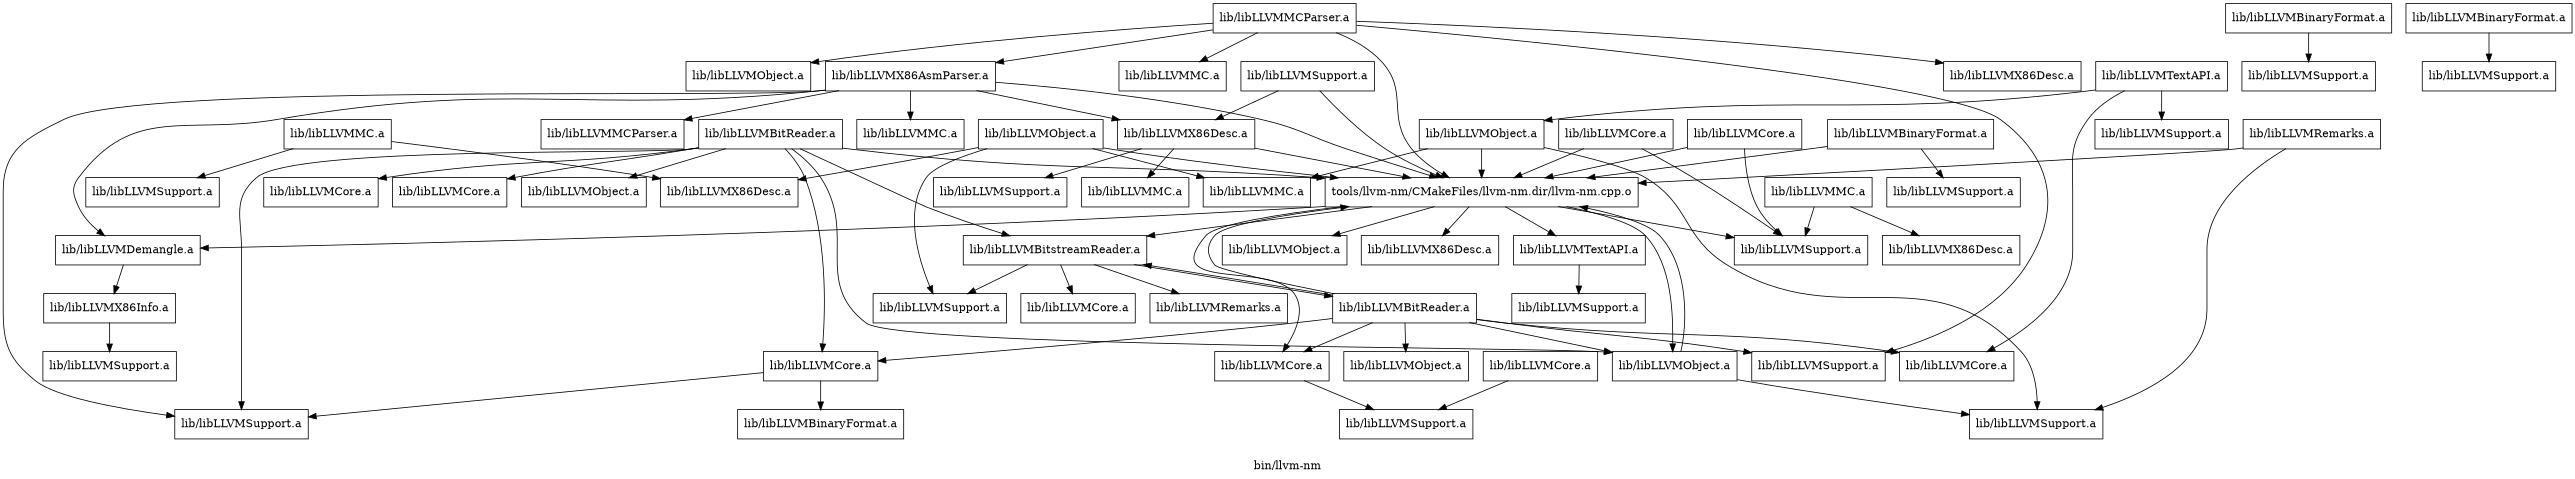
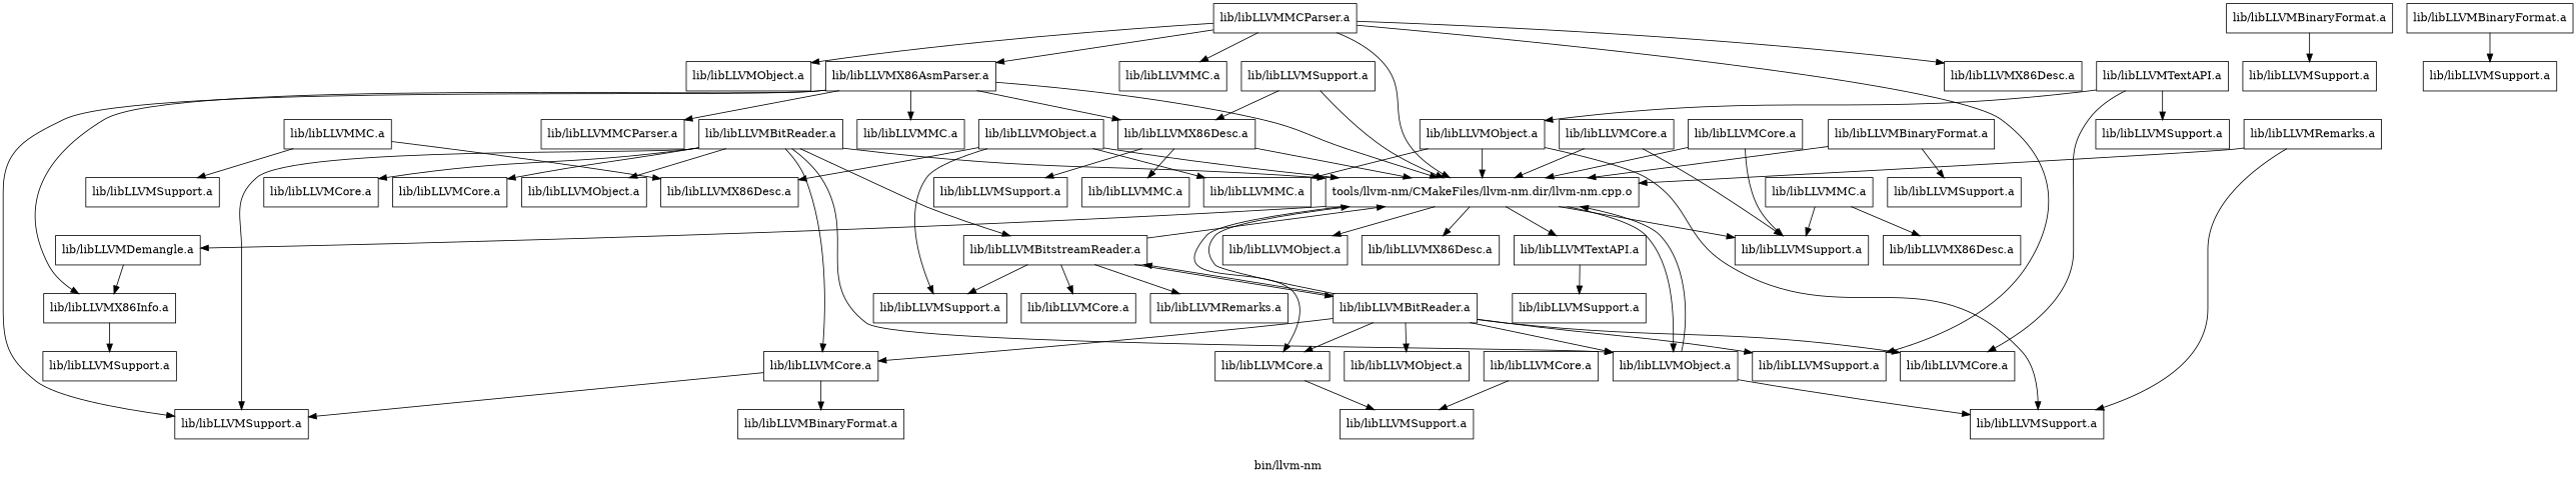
  digraph {
    label="bin/llvm-nm"
    node [shape=record]
    n1 [label="{tools/llvm-nm/CMakeFiles/llvm-nm.dir/llvm-nm.cpp.o}"]
    n2 [label="{lib/libLLVMX86Desc.a}"]
    n3 [label="{lib/libLLVMCore.a}"]
    n4 [label="{lib/libLLVMObject.a}"]
    n5 [label="{lib/libLLVMDemangle.a}"]
    n6 [label="{lib/libLLVMObject.a}"]
    n7 [label="{lib/libLLVMSupport.a}"]
    n8 [label="{lib/libLLVMTextAPI.a}"]
    n9 [label="{lib/libLLVMX86AsmParser.a}"]
    n10 [label="{lib/libLLVMX86Info.a}"]
    n11 [label="{lib/libLLVMX86Desc.a}"]
    n12 [label="{lib/libLLVMSupport.a}"]
    n13 [label="{lib/libLLVMMCParser.a}"]
    n14 [label="{lib/libLLVMMC.a}"]
    n15 [label="{lib/libLLVMSupport.a}"]
    n16 [label="{lib/libLLVMSupport.a}"]
    n17 [label="{lib/libLLVMSupport.a}"]
    n18 [label="{lib/libLLVMSupport.a}"]
    n19 [label="{lib/libLLVMSupport.a}"]
    n20 [label="{lib/libLLVMMC.a}"]
    n21 [label="{lib/libLLVMBinaryFormat.a}"]
    n22 [label="{lib/libLLVMSupport.a}"]
    n23 [label="{lib/libLLVMBinaryFormat.a}"]
    n24 [label="{lib/libLLVMSupport.a}"]
    n25 [label="{lib/libLLVMObject.a}"]
    n26 [label="{lib/libLLVMMC.a}"]
    n27 [label="{lib/libLLVMCore.a}"]
    n28 [label="{lib/libLLVMObject.a}"]
    n29 [label="{lib/libLLVMX86Desc.a}"]
    n30 [label="{lib/libLLVMSupport.a}"]
    n31 [label="{lib/libLLVMBinaryFormat.a}"]
    n32 [label="{lib/libLLVMSupport.a}"]
    n33 [label="{lib/libLLVMSupport.a}"]
    n34 [label="{lib/libLLVMTextAPI.a}"]
    n35 [label="{lib/libLLVMCore.a}"]
    n36 [label="{lib/libLLVMSupport.a}"]
    n37 [label="{lib/libLLVMMCParser.a}"]
    n38 [label="{lib/libLLVMX86Desc.a}"]
    n39 [label="{lib/libLLVMObject.a}"]
    n40 [label="{lib/libLLVMSupport.a}"]
    n41 [label="{lib/libLLVMMC.a}"]
    n42 [label="{lib/libLLVMMC.a}"]
    n43 [label="{lib/libLLVMSupport.a}"]
    n44 [label="{lib/libLLVMMC.a}"]
    n45 [label="{lib/libLLVMX86Desc.a}"]
    n46 [label="{lib/libLLVMBitReader.a}"]
    n47 [label="{lib/libLLVMObject.a}"]
    n48 [label="{lib/libLLVMCore.a}"]
    n49 [label="{lib/libLLVMBitstreamReader.a}"]
    n50 [label="{lib/libLLVMBinaryFormat.a}"]
    n51 [label="{lib/libLLVMCore.a}"]
    n52 [label="{lib/libLLVMRemarks.a}"]
    n53 [label="{lib/libLLVMCore.a}"]
    n54 [label="{lib/libLLVMCore.a}"]
    n55 [label="{lib/libLLVMBitReader.a}"]
    n56 [label="{lib/libLLVMCore.a}"]
    n57 [label="{lib/libLLVMObject.a}"]
    n58 [label="{lib/libLLVMCore.a}"]
    n59 [label="{lib/libLLVMRemarks.a}"]
    n1 -> n2
    n1 -> n3
    n1 -> n4
    n1 -> n5
    n1 -> n6
    n1 -> n7
    n1 -> n8
    n3 -> n16
    n5 -> n10
    n6 -> n1
    n6 -> n17
    n8 -> n18
    n9 -> n1
-   n9 -> n5
+   n9 -> n10
    n9 -> n11
    n9 -> n12
    n9 -> n13
    n9 -> n14
    n10 -> n15
    n11 -> n1
    n11 -> n19
    n11 -> n20
    n21 -> n22
    n23 -> n1
    n23 -> n24
    n25 -> n1
    n25 -> n17
    n25 -> n26
    n27 -> n16
    n28 -> n1
    n28 -> n26
    n28 -> n29
    n28 -> n30
    n31 -> n32
    n33 -> n1
    n33 -> n11
    n34 -> n25
    n34 -> n35
    n34 -> n36
    n37 -> n1
    n37 -> n9
    n37 -> n38
    n37 -> n39
    n37 -> n40
    n37 -> n41
    n42 -> n29
    n42 -> n43
    n44 -> n7
    n44 -> n45
    n46 -> n1
    n46 -> n3
    n46 -> n6
    n46 -> n35
    n46 -> n40
    n46 -> n47
    n46 -> n48
    n46 -> n49
    n48 -> n12
    n48 -> n50
-   n1 -> n49
+   n49 -> n1
    n49 -> n30
    n49 -> n46
    n49 -> n51
    n49 -> n52
    n53 -> n1
    n53 -> n7
    n54 -> n1
    n54 -> n7
    n55 -> n1
    n55 -> n6
    n55 -> n12
    n55 -> n48
    n55 -> n49
    n55 -> n56
    n55 -> n57
    n55 -> n58
    n59 -> n1
    n59 -> n17
  }
